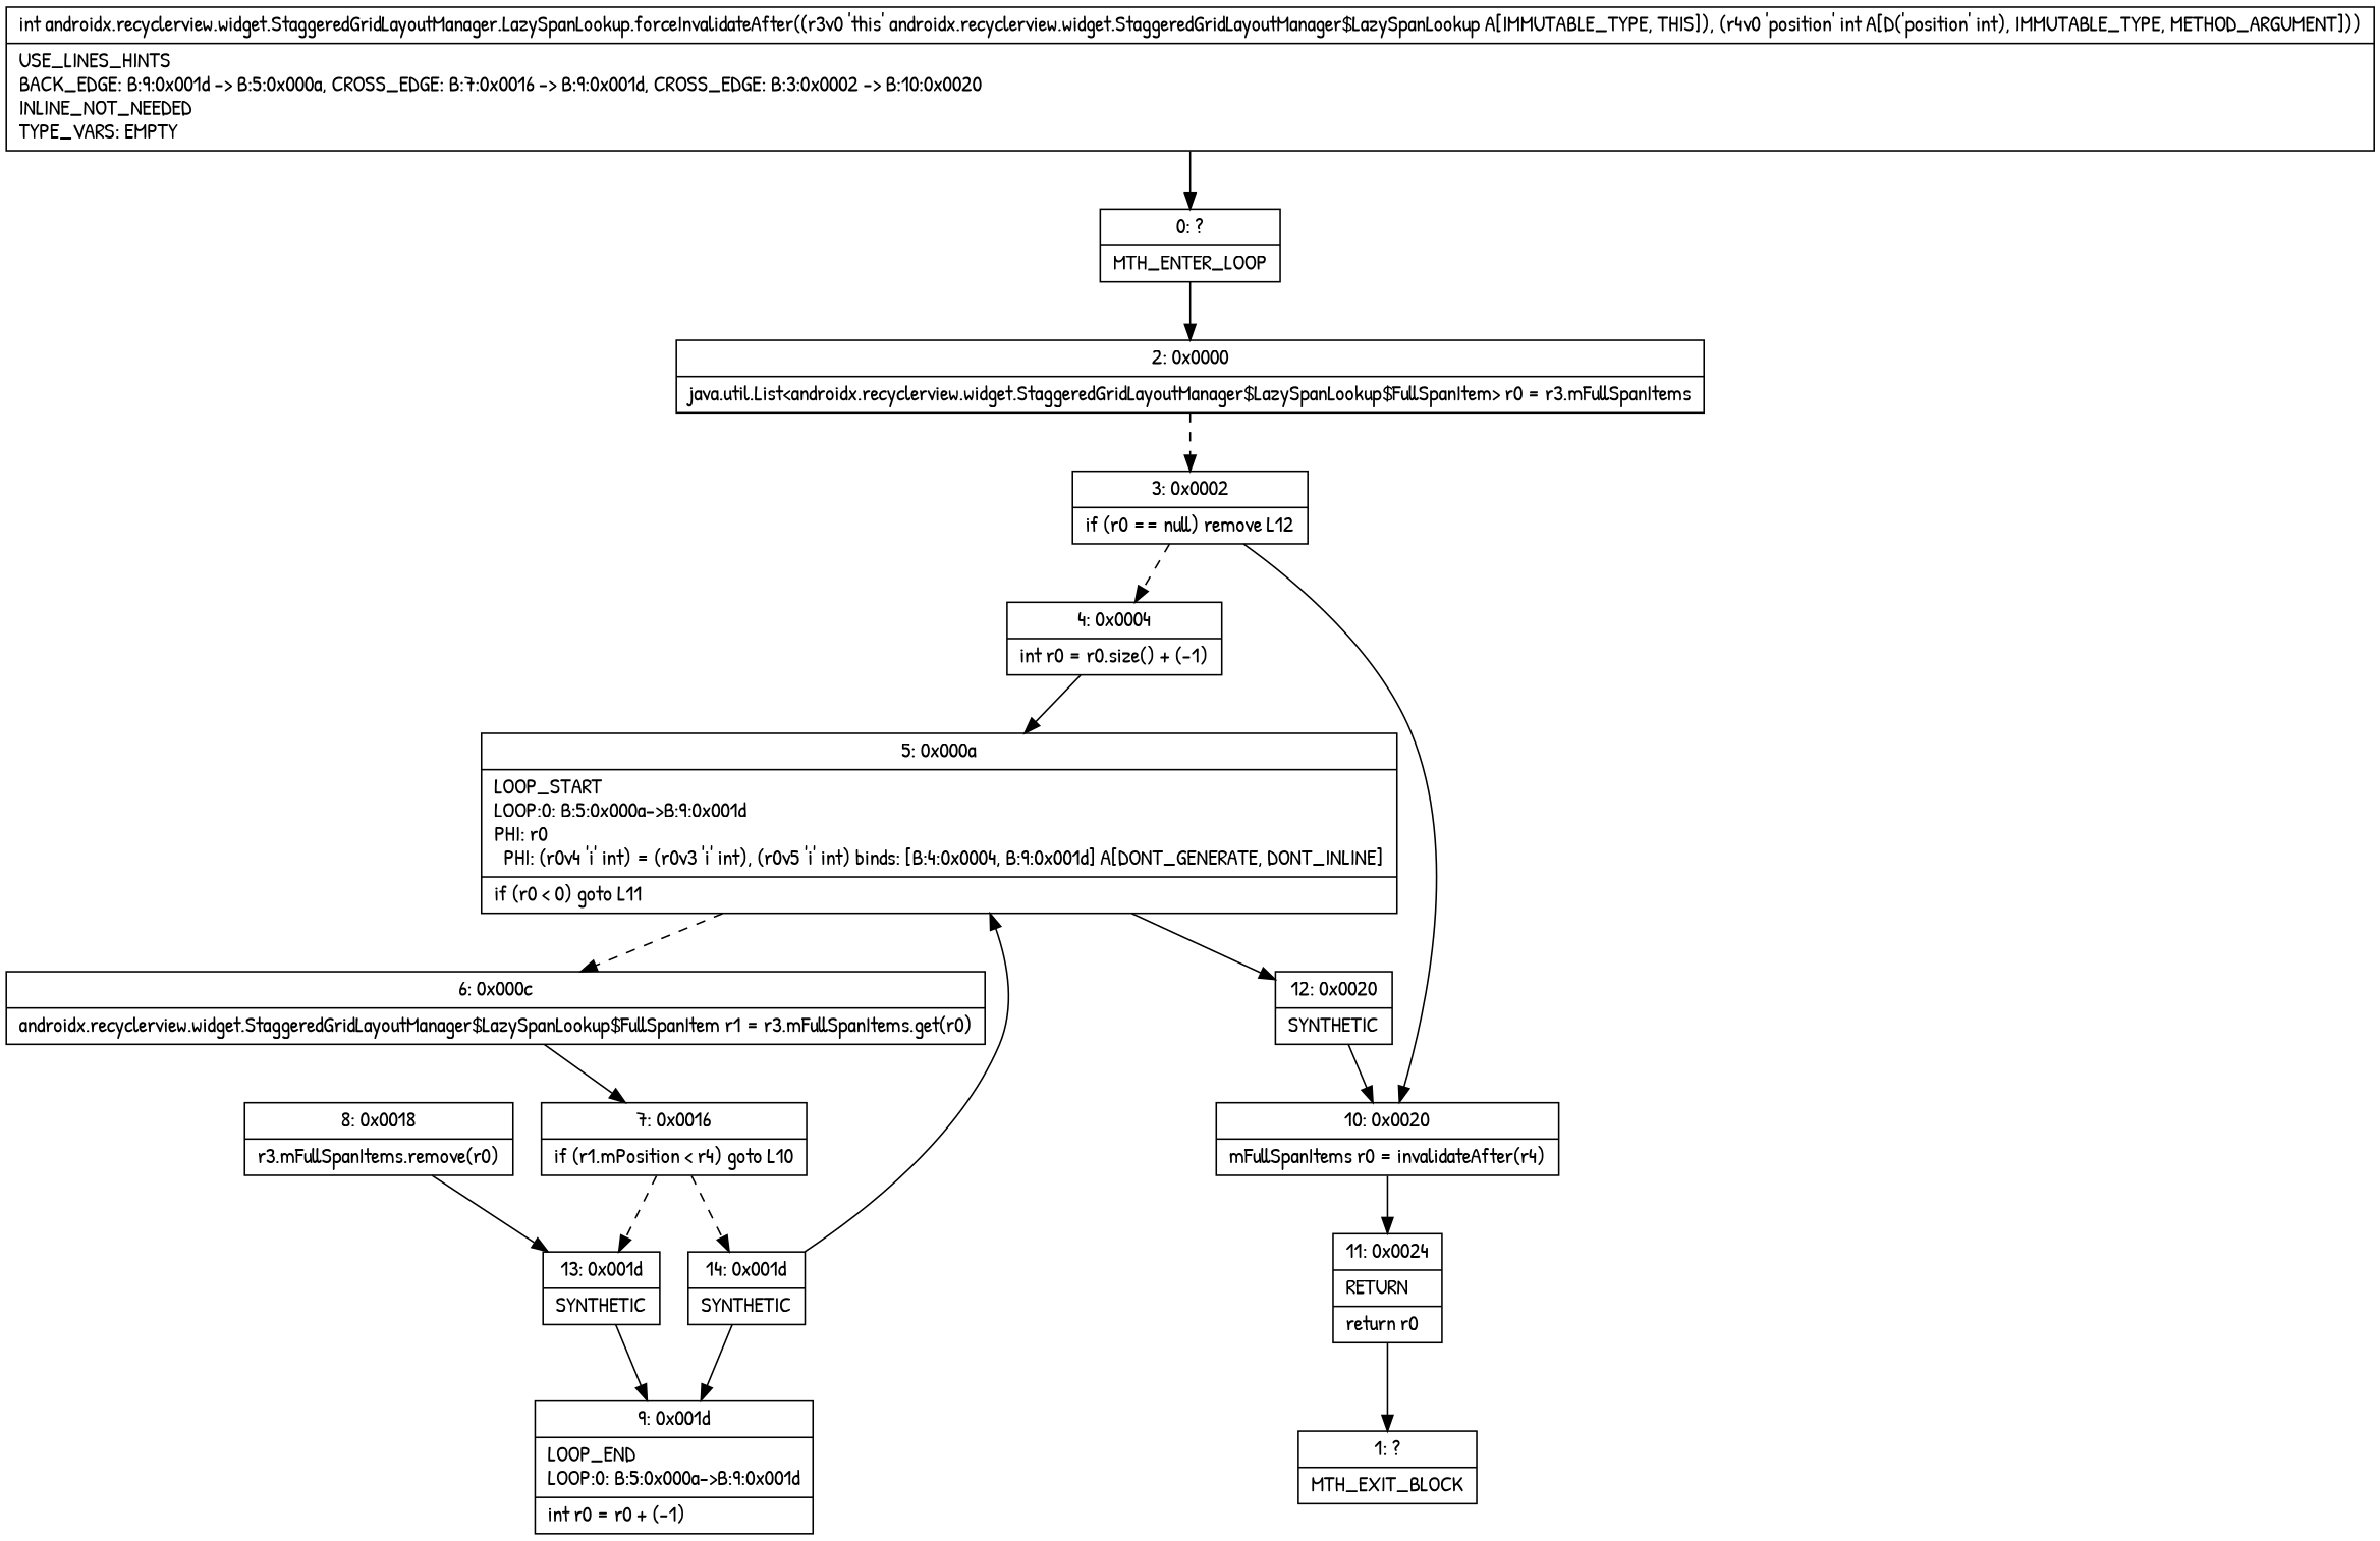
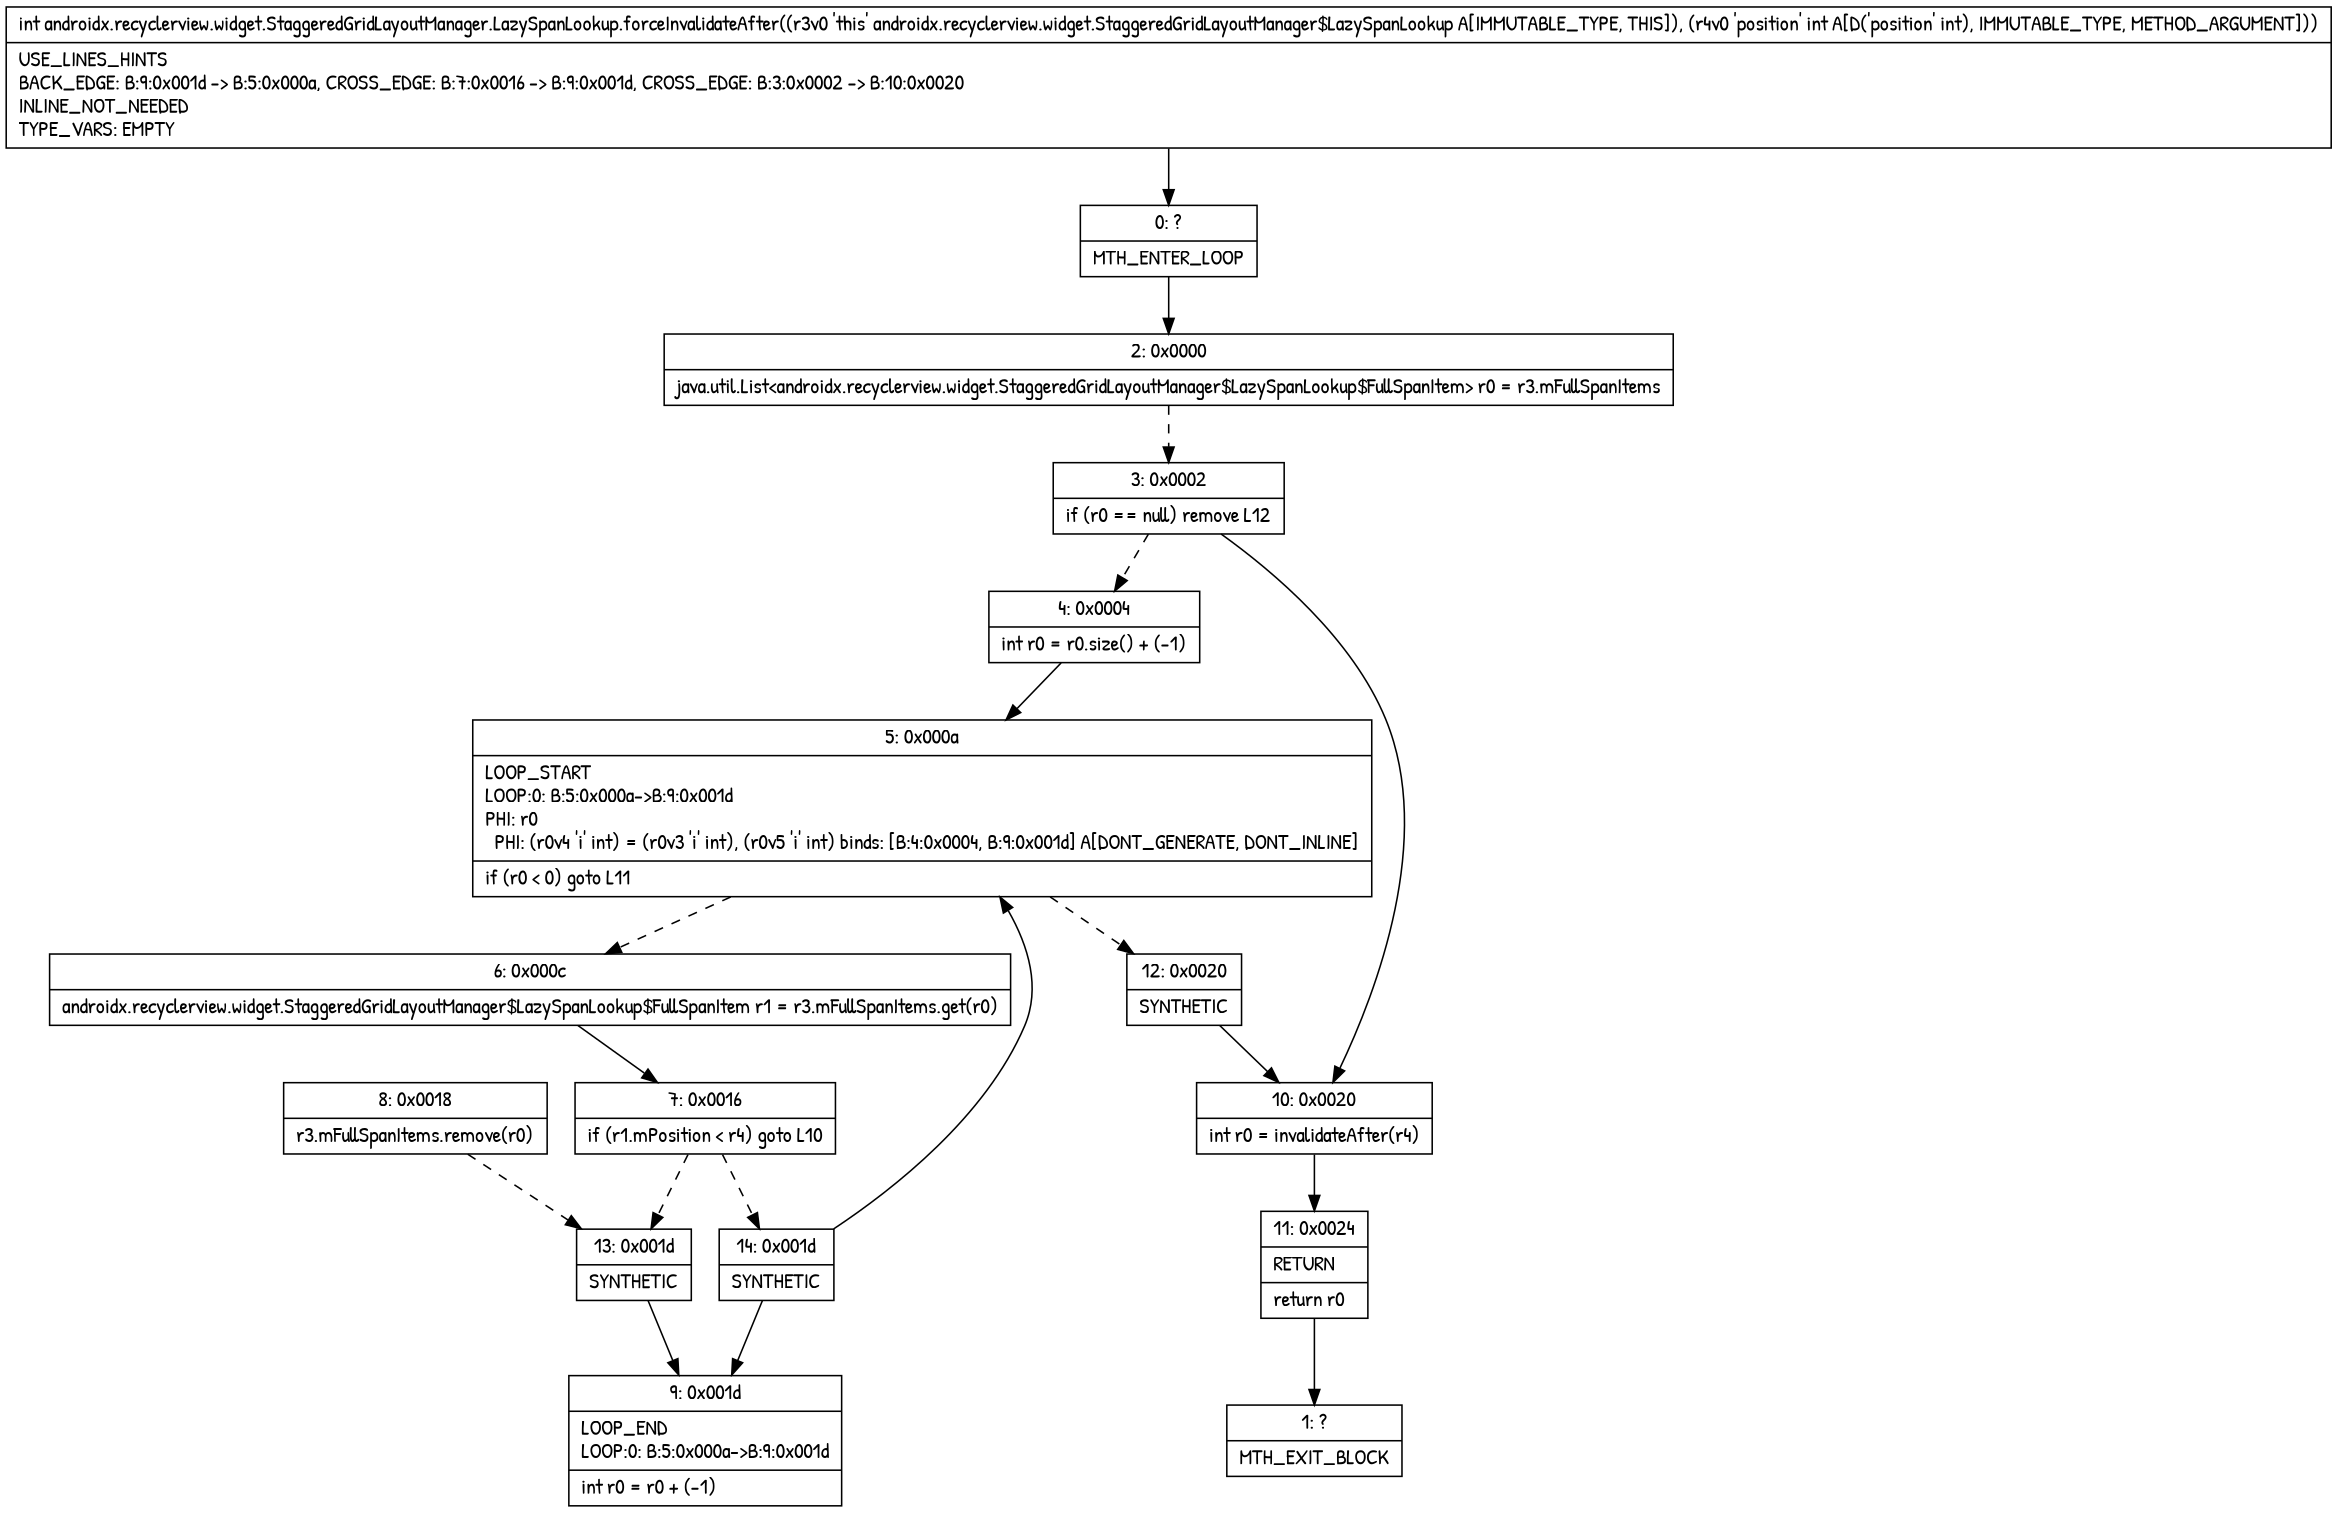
  digraph {
    fontname="Patrick Hand"
    node [fontname="Patrick Hand" shape=record]
    edge [fontname="Patrick Hand"]
    n1 [label="{0\:\ ?|MTH_ENTER_LOOP\l}"]
    n2 [label="{2\:\ 0x0000|java.util.List\<androidx.recyclerview.widget.StaggeredGridLayoutManager$LazySpanLookup$FullSpanItem\> r0 = r3.mFullSpanItems\l}"]
    n3 [label="{3\:\ 0x0002|if (r0 == null) remove L12\l}"]
    n4 [label="{4\:\ 0x0004|int r0 = r0.size() + (\-1)\l}"]
-   n5 [label="{10\:\ 0x0020|mFullSpanItems r0 = invalidateAfter(r4)\l}"]
+   n5 [label="{10\:\ 0x0020|int r0 = invalidateAfter(r4)\l}"]
    n6 [label="{5\:\ 0x000a|LOOP_START\lLOOP:0: B:5:0x000a\-\>B:9:0x001d\lPHI: r0 \l  PHI: (r0v4 'i' int) = (r0v3 'i' int), (r0v5 'i' int) binds: [B:4:0x0004, B:9:0x001d] A[DONT_GENERATE, DONT_INLINE]\l|if (r0 \< 0) goto L11\l}"]
    n7 [label="{11\:\ 0x0024|RETURN\l|return r0\l}"]
    n8 [label="{6\:\ 0x000c|androidx.recyclerview.widget.StaggeredGridLayoutManager$LazySpanLookup$FullSpanItem r1 = r3.mFullSpanItems.get(r0)\l}"]
    n9 [label="{12\:\ 0x0020|SYNTHETIC\l}"]
    n10 [label="{7\:\ 0x0016|if (r1.mPosition \< r4) goto L10\l}"]
    n11 [label="{14\:\ 0x001d|SYNTHETIC\l}"]
    n12 [label="{13\:\ 0x001d|SYNTHETIC\l}"]
    n13 [label="{8\:\ 0x0018|r3.mFullSpanItems.remove(r0)\l}"]
    n14 [label="{9\:\ 0x001d|LOOP_END\lLOOP:0: B:5:0x000a\-\>B:9:0x001d\l|int r0 = r0 + (\-1)\l}"]
    n15 [label="{1\:\ ?|MTH_EXIT_BLOCK\l}"]
    n16 [label="{int androidx.recyclerview.widget.StaggeredGridLayoutManager.LazySpanLookup.forceInvalidateAfter((r3v0 'this' androidx.recyclerview.widget.StaggeredGridLayoutManager$LazySpanLookup A[IMMUTABLE_TYPE, THIS]), (r4v0 'position' int A[D('position' int), IMMUTABLE_TYPE, METHOD_ARGUMENT]))  | USE_LINES_HINTS\lBACK_EDGE: B:9:0x001d \-\> B:5:0x000a, CROSS_EDGE: B:7:0x0016 \-\> B:9:0x001d, CROSS_EDGE: B:3:0x0002 \-\> B:10:0x0020\lINLINE_NOT_NEEDED\lTYPE_VARS: EMPTY\l}"]
    n1 -> n2
    n2 -> n3 [style=dashed]
    n3 -> n4 [style=dashed]
    n3 -> n5
    n4 -> n6
    n5 -> n7
    n6 -> n8 [style=dashed]
-   n6 -> n9
+   n6 -> n9 [style=dashed]
    n7 -> n15
    n8 -> n10
    n9 -> n5
    n10 -> n11 [style=dashed]
    n10 -> n12 [style=dashed]
    n11 -> n6
    n11 -> n14
    n12 -> n14
-   n13 -> n12
+   n13 -> n12 [style=dashed]
    n16 -> n1
  }
